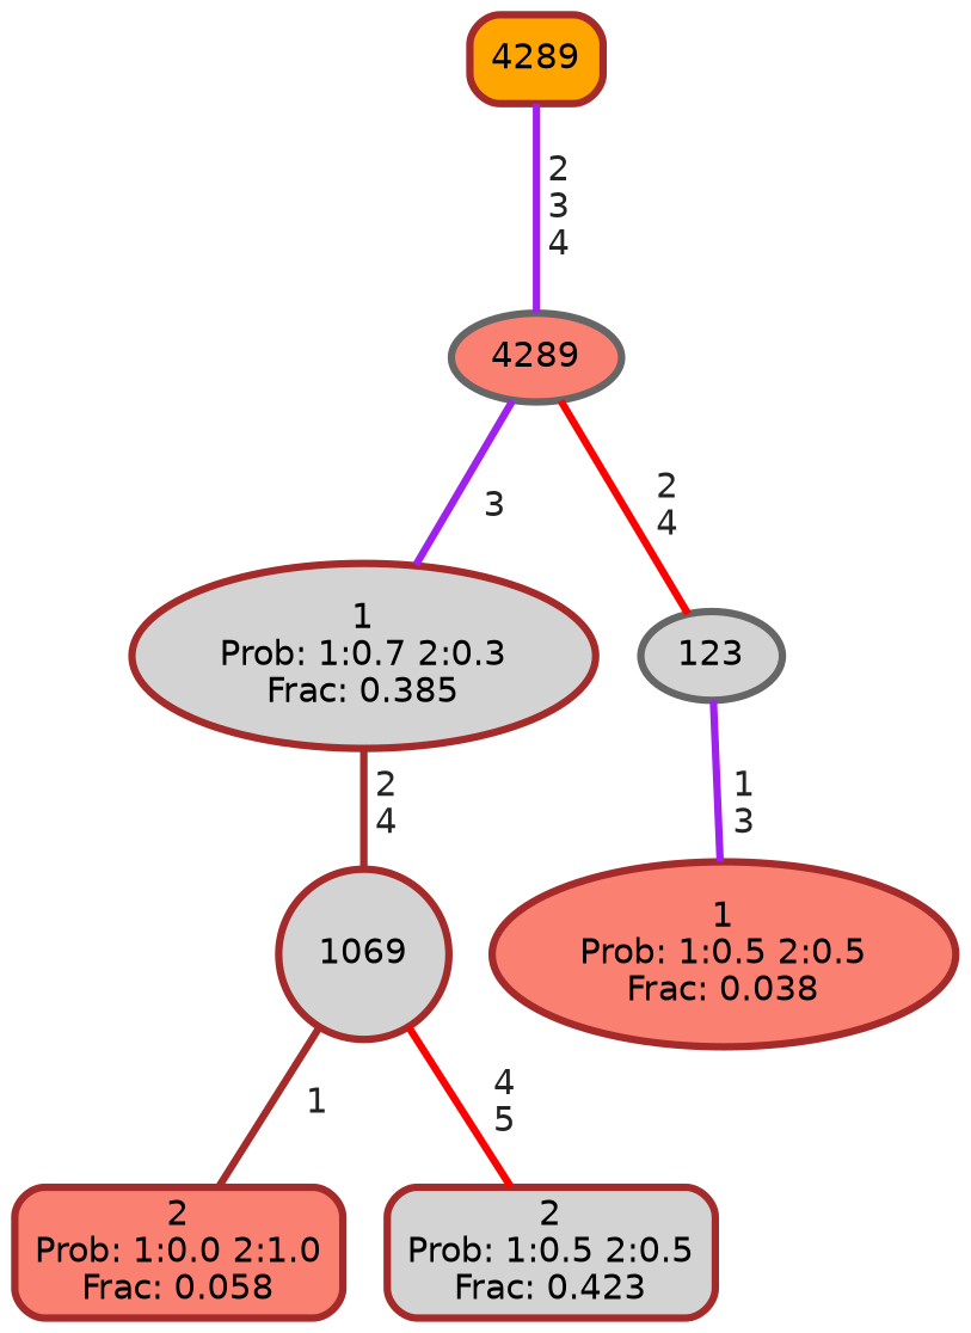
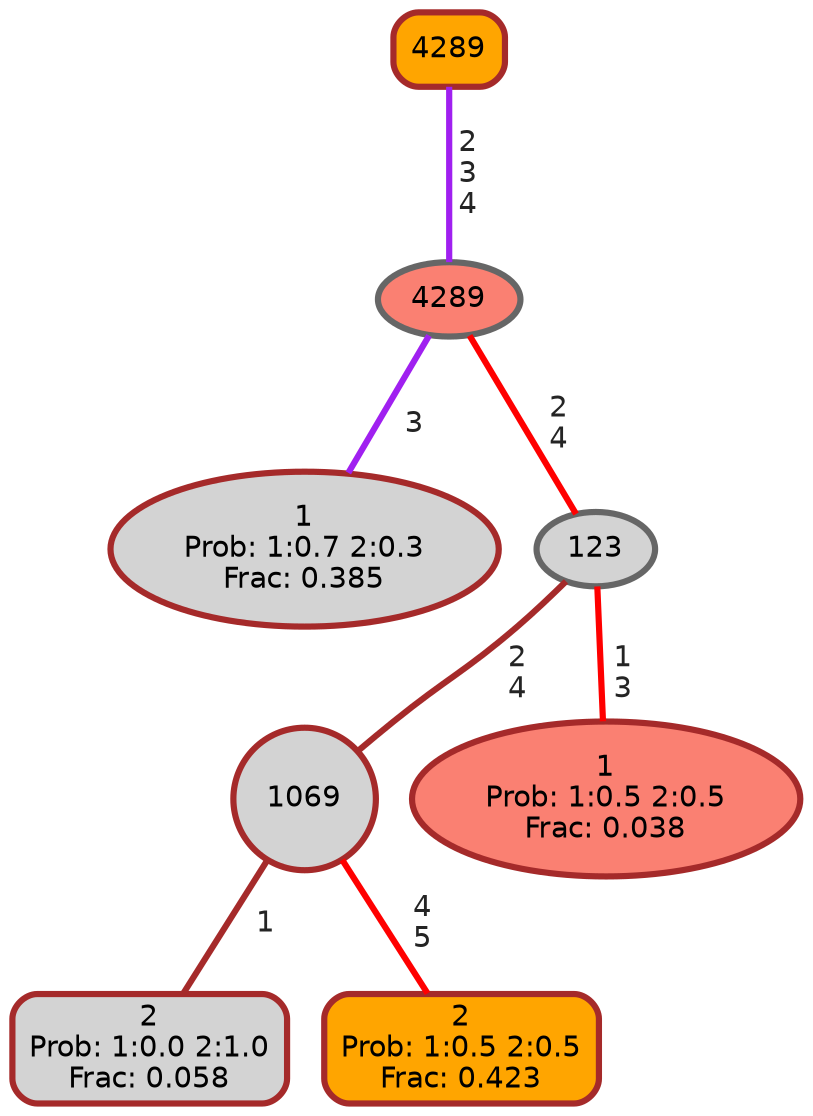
  graph {
    ranksep="0 equally"
    splines=straight
    node [color=brown fillcolor=salmon fontcolor=black fontname=helvetica penwidth=3 shape=ellipse style="filled, rounded"]
    edge [color=red fontcolor=grey14 fontname=helvetica fontweight=bold penwidth=3]
    n1 [fillcolor=orange label=4289 shape=box]
    n2 [color=gray40 label=4289]
    n3 [fillcolor=lightgrey label="1\nProb: 1:0.7 2:0.3\nFrac: 0.385"]
    n4 [color=gray40 fillcolor=lightgrey label=123]
    n5 [label="1\nProb: 1:0.5 2:0.5\nFrac: 0.038"]
    n6 [fillcolor=lightgrey label=1069 shape=circle]
-   n7 [label="2\nProb: 1:0.0 2:1.0\nFrac: 0.058" shape=box]
-   n8 [fillcolor=lightgrey label="2\nProb: 1:0.5 2:0.5\nFrac: 0.423" shape=box]
+   n7 [fillcolor=lightgrey label="2\nProb: 1:0.0 2:1.0\nFrac: 0.058" shape=box]
+   n8 [fillcolor=orange label="2\nProb: 1:0.5 2:0.5\nFrac: 0.423" shape=box]
    subgraph sub_1 {
      rank=same
    }
    n1 -- n2 [color=purple label=" 2\n 3\n 4"]
    n2 -- n3 [color=purple label=" 3"]
    n2 -- n4 [label=" 2\n 4"]
-   n4 -- n5 [color=purple label=" 1\n 3"]
-   n3 -- n6 [color=brown label=" 2\n 4"]
+   n4 -- n5 [label=" 1\n 3"]
+   n4 -- n6 [color=brown label=" 2\n 4"]
    n6 -- n7 [color=brown label=" 1"]
    n6 -- n8 [label=" 4\n 5"]
  }
